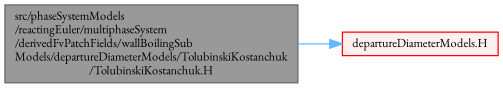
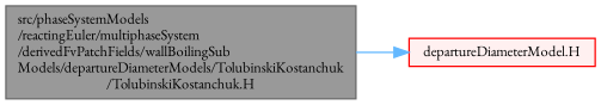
  digraph {
    rankdir=LR
    fontname="EB Garamond"
    node [fontname="EB Garamond" fontsize=10 shape=box style=filled]
    n1 [color=gray40 fillcolor=grey60 fontcolor=black height=0.2 label="src/phaseSystemModels\l/reactingEuler/multiphaseSystem\l/derivedFvPatchFields/wallBoilingSub\lModels/departureDiameterModels/TolubinskiKostanchuk\l/TolubinskiKostanchuk.H" width=0.4]
-   n2 [color=red fillcolor="#FFF0F0" height=0.2 label="departureDiameterModels.H" width=0.4]
+   n2 [color=red fillcolor="#FFF0F0" height=0.2 label="departureDiameterModel.H" width=0.4]
    n1 -> n2 [color=steelblue1 fontname="EB Garamond" fontsize=10 labelfontname=Helvetica labelfontsize=10 style=solid]
  }
